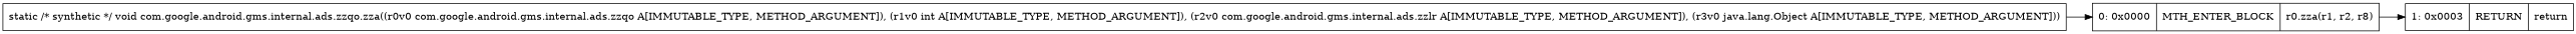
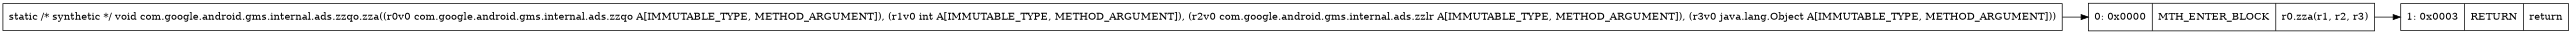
  digraph {
    rankdir=LR
    node [shape=record]
-   n1 [label="{0\:\ 0x0000|MTH_ENTER_BLOCK\l|r0.zza(r1, r2, r8)\l}"]
+   n1 [label="{0\:\ 0x0000|MTH_ENTER_BLOCK\l|r0.zza(r1, r2, r3)\l}"]
    n2 [label="{1\:\ 0x0003|RETURN\l|return\l}"]
    n3 [label="{static \/* synthetic *\/ void com.google.android.gms.internal.ads.zzqo.zza((r0v0 com.google.android.gms.internal.ads.zzqo A[IMMUTABLE_TYPE, METHOD_ARGUMENT]), (r1v0 int A[IMMUTABLE_TYPE, METHOD_ARGUMENT]), (r2v0 com.google.android.gms.internal.ads.zzlr A[IMMUTABLE_TYPE, METHOD_ARGUMENT]), (r3v0 java.lang.Object A[IMMUTABLE_TYPE, METHOD_ARGUMENT])) }"]
    n1 -> n2
    n3 -> n1
  }
